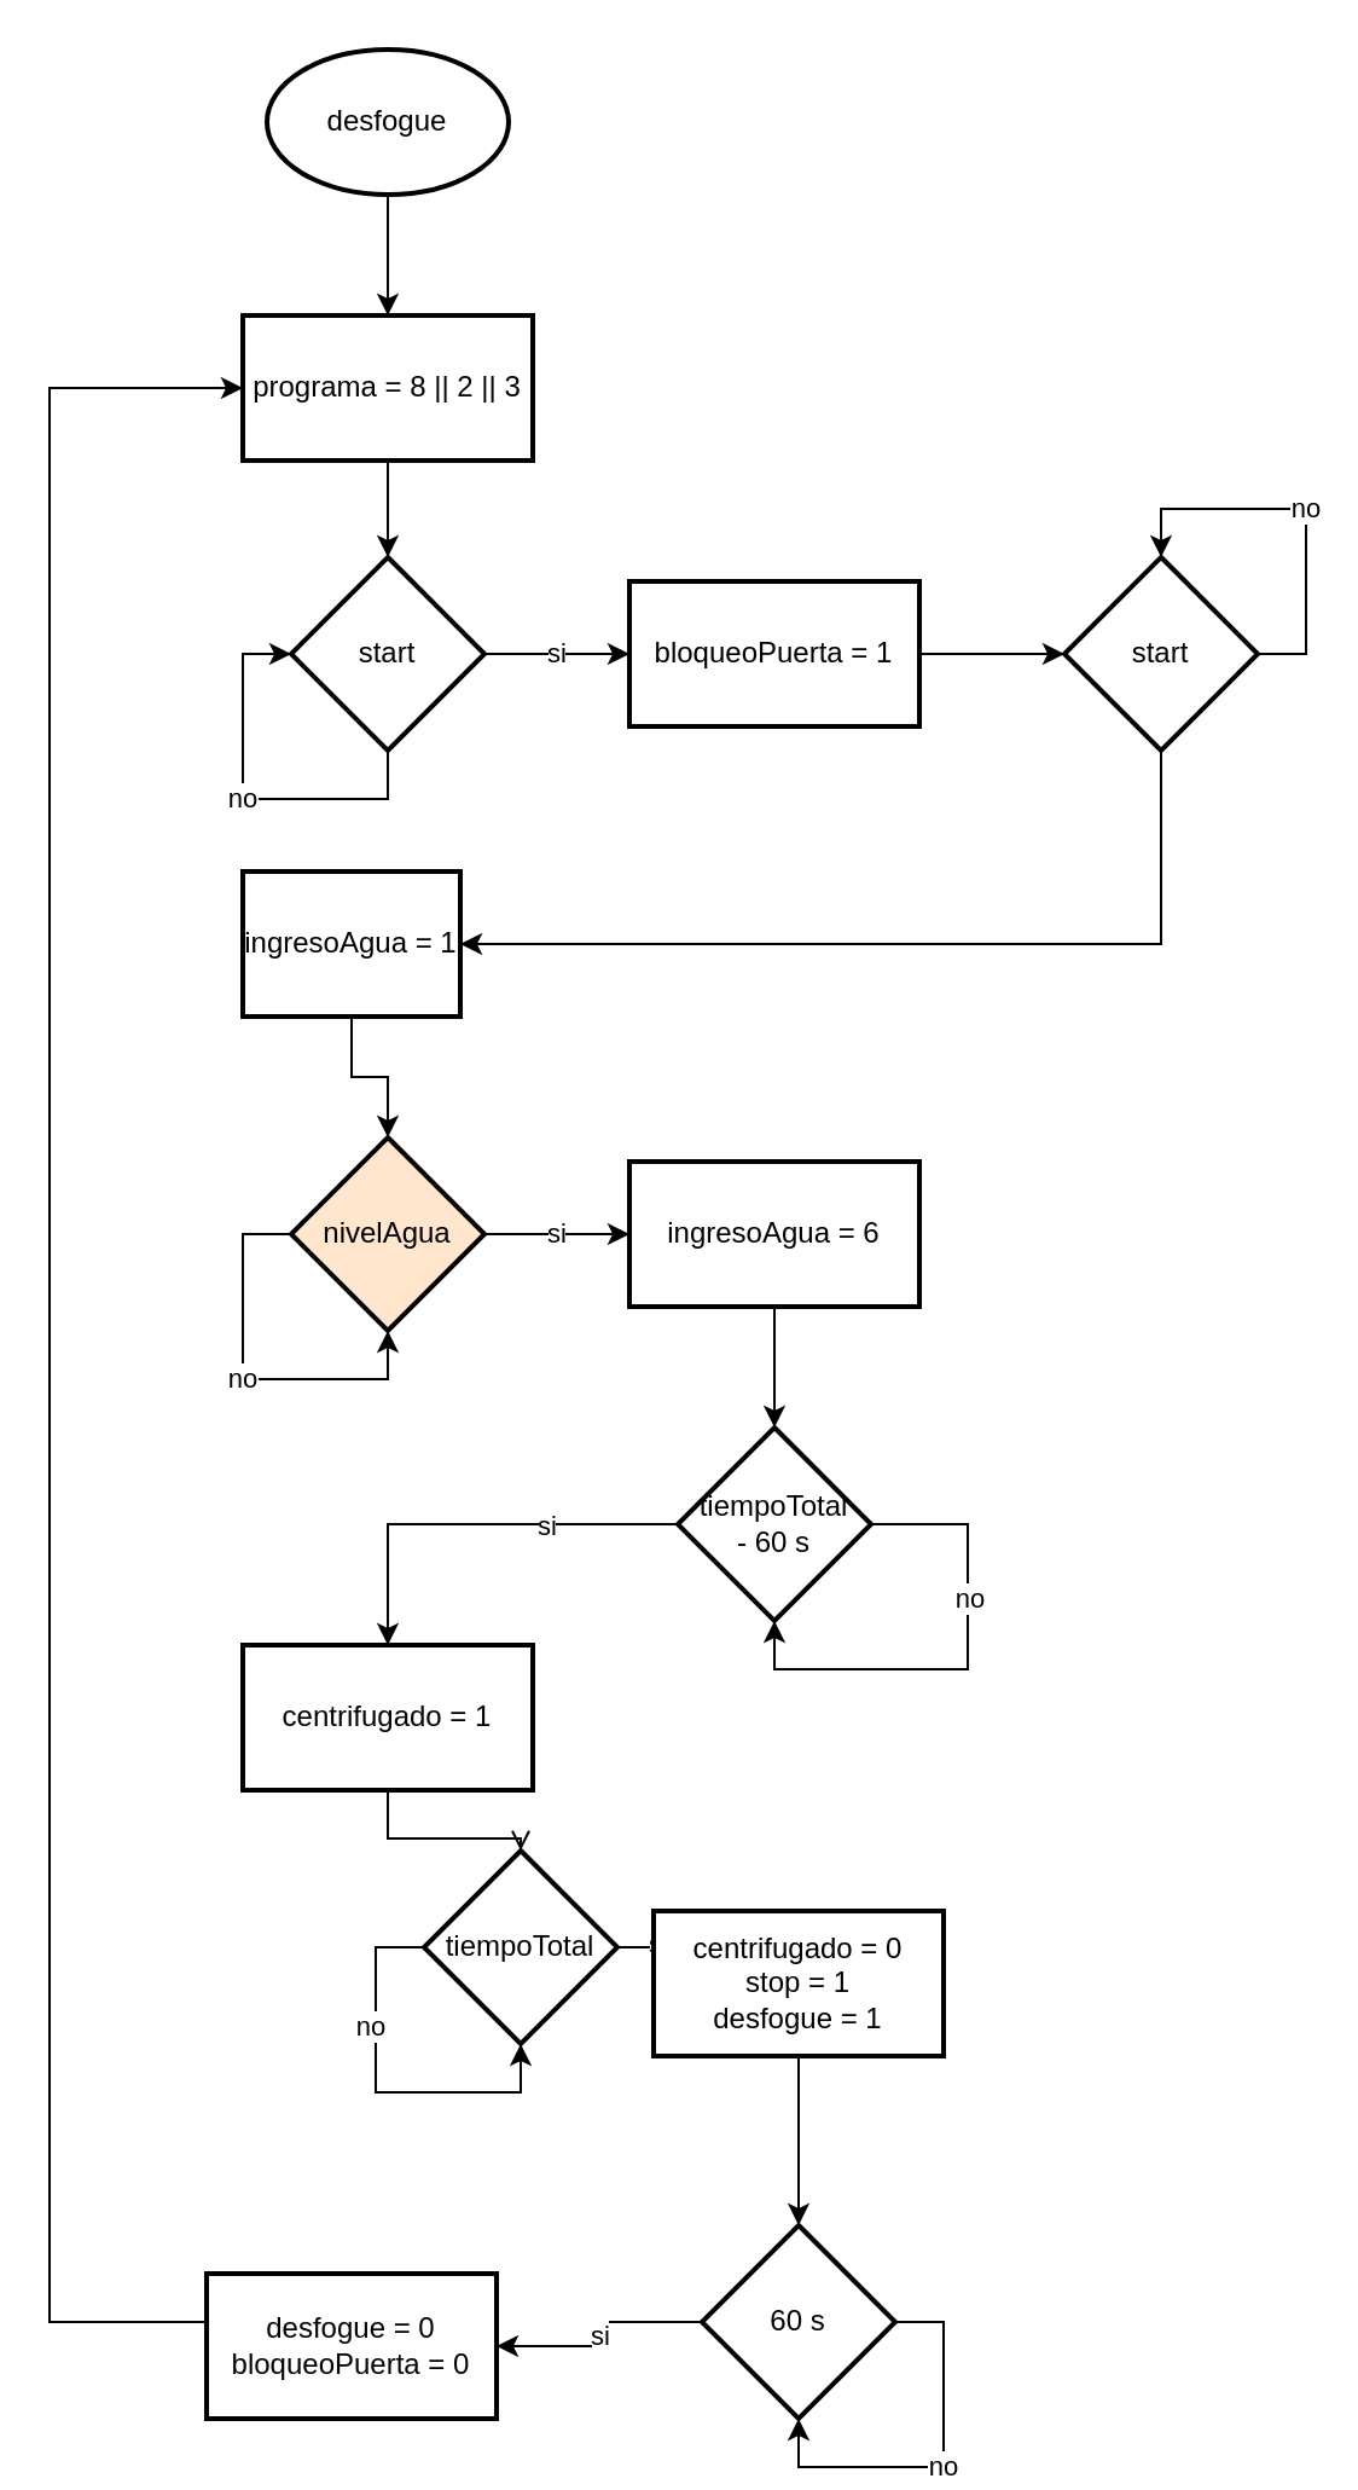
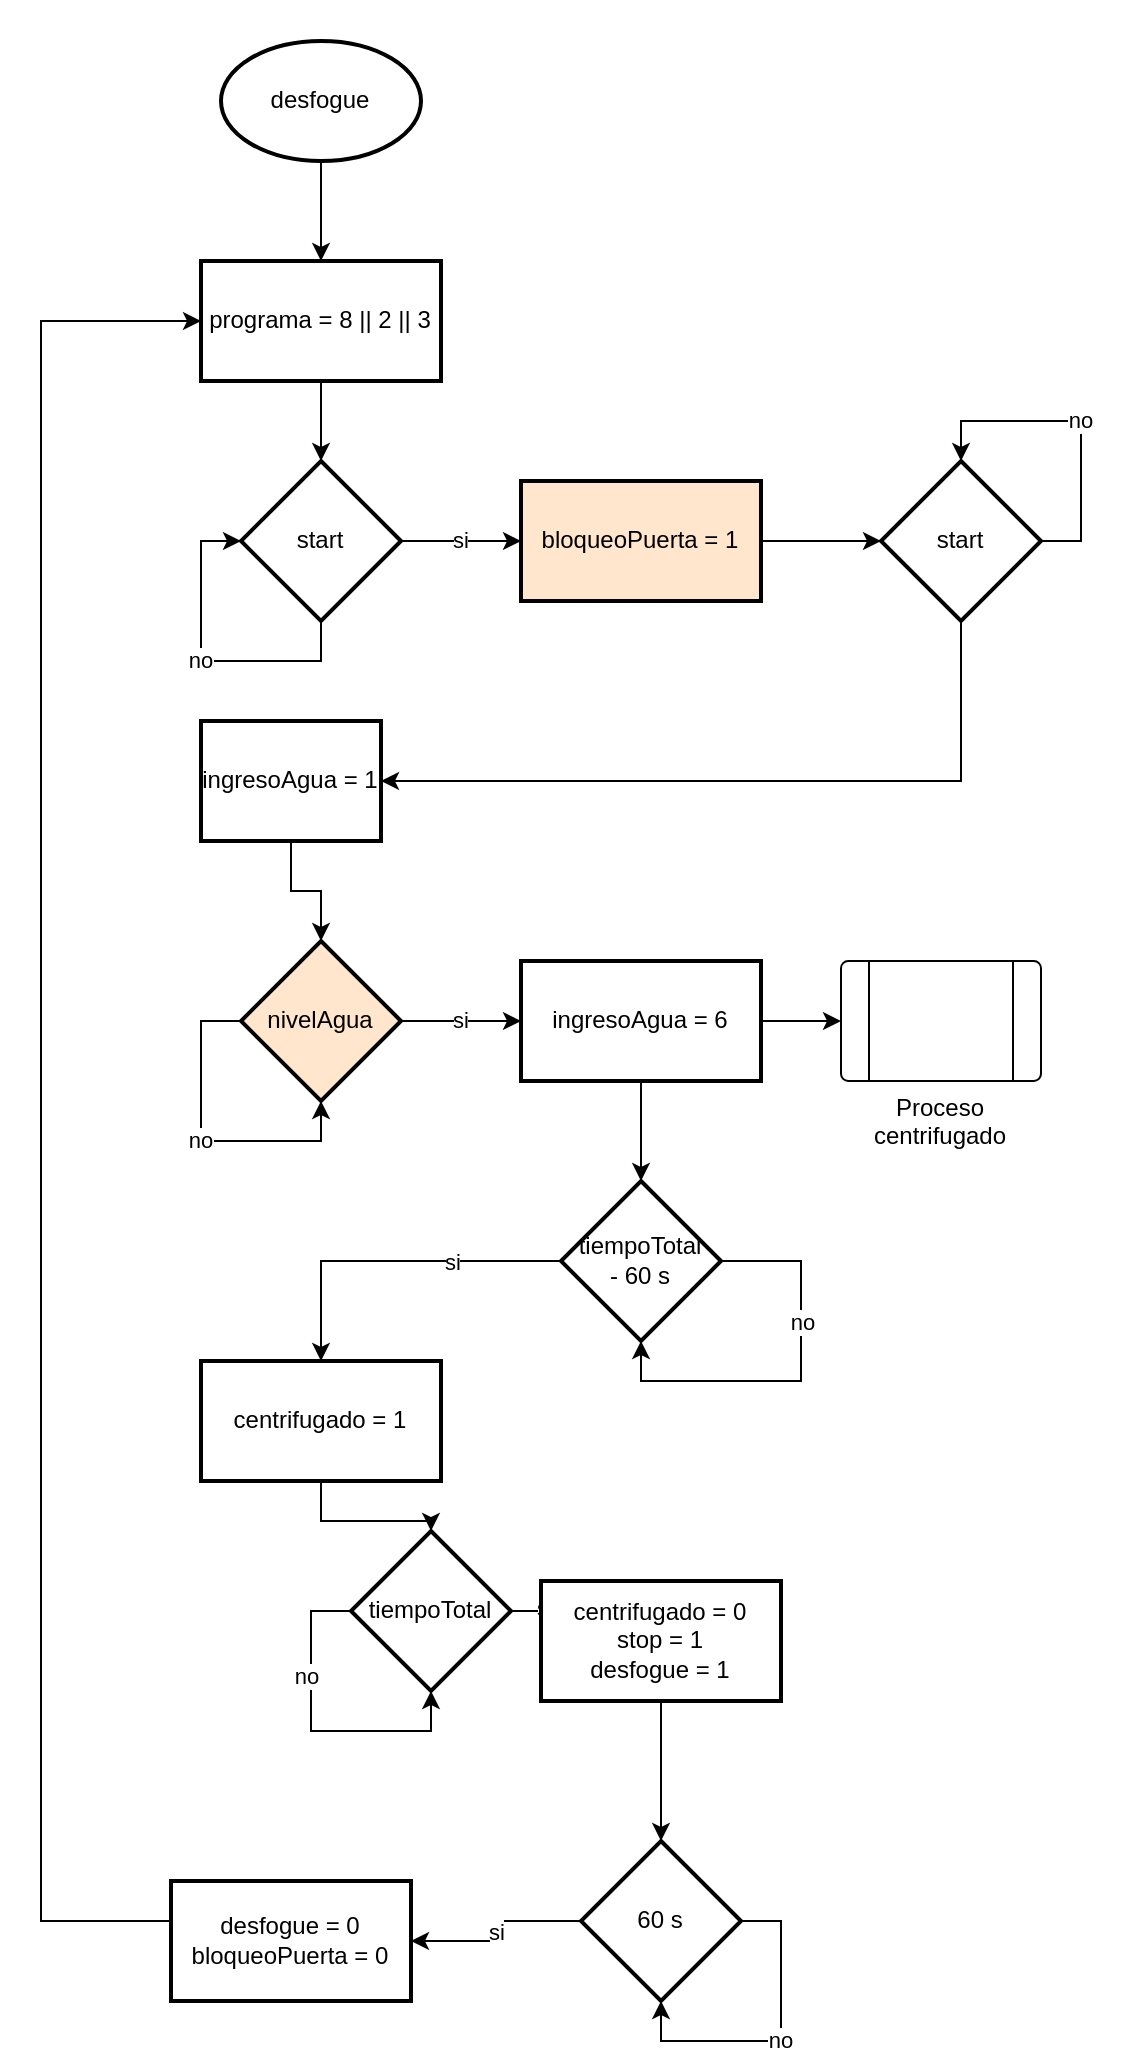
  <mxCell id="0" />
  <mxCell id="1" parent="0" />
  <mxCell id="2" value="si" style="edgeStyle=orthogonalEdgeStyle;rounded=0;orthogonalLoop=1;jettySize=auto;html=1;" edge="1" parent="1" source="3" target="35"><mxGeometry relative="1" as="geometry" /></mxCell>
  <mxCell id="3" value="start" style="strokeWidth=2;html=1;shape=mxgraph.flowchart.decision;whiteSpace=wrap;" vertex="1" parent="1"><mxGeometry x="120" y="230" width="80" height="80" as="geometry" /></mxCell>
  <mxCell id="4" value="" style="edgeStyle=orthogonalEdgeStyle;rounded=0;orthogonalLoop=1;jettySize=auto;html=1;" edge="1" parent="1" source="5" target="16"><mxGeometry relative="1" as="geometry" /></mxCell>
  <mxCell id="5" value="&lt;div&gt;ingresoAgua = 1&lt;/div&gt;" style="whiteSpace=wrap;html=1;strokeWidth=2;" vertex="1" parent="1"><mxGeometry x="100" y="360" width="90" height="60" as="geometry" /></mxCell>
  <mxCell id="6" value="" style="edgeStyle=orthogonalEdgeStyle;rounded=0;orthogonalLoop=1;jettySize=auto;html=1;" edge="1" parent="1" source="7" target="40"><mxGeometry relative="1" as="geometry" /></mxCell>
  <mxCell id="7" value="desfogue" style="strokeWidth=2;html=1;shape=mxgraph.flowchart.start_1;whiteSpace=wrap;" vertex="1" parent="1"><mxGeometry x="110" y="20" width="100" height="60" as="geometry" /></mxCell>
  <mxCell id="8" value="" style="edgeStyle=orthogonalEdgeStyle;rounded=0;orthogonalLoop=1;jettySize=auto;html=1;" edge="1" parent="1" source="10" target="14"><mxGeometry relative="1" as="geometry" /></mxCell>
  <mxCell id="9" value="si" style="edgeLabel;html=1;align=center;verticalAlign=middle;resizable=0;points=[];" vertex="1" connectable="0" parent="8"><mxGeometry x="-0.353" relative="1" as="geometry"><mxPoint as="offset" /></mxGeometry></mxCell>
  <mxCell id="10" value="tiempoTotal &lt;br&gt;- 60 s" style="rhombus;whiteSpace=wrap;html=1;strokeWidth=2;" vertex="1" parent="1"><mxGeometry x="280" y="590" width="80" height="80" as="geometry" /></mxCell>
  <mxCell id="11" style="edgeStyle=orthogonalEdgeStyle;rounded=0;orthogonalLoop=1;jettySize=auto;html=1;" edge="1" parent="1" target="10"><mxGeometry relative="1" as="geometry"><mxPoint x="360" y="630" as="sourcePoint" /><Array as="points"><mxPoint x="400" y="630" /><mxPoint x="400" y="690" /><mxPoint x="320" y="690" /></Array></mxGeometry></mxCell>
  <mxCell id="12" value="no" style="edgeLabel;html=1;align=center;verticalAlign=middle;resizable=0;points=[];" vertex="1" connectable="0" parent="11"><mxGeometry x="-0.43" relative="1" as="geometry"><mxPoint y="13" as="offset" /></mxGeometry></mxCell>
- <mxCell id="13" value="" style="edgeStyle=orthogonalEdgeStyle;rounded=0;orthogonalLoop=1;jettySize=auto;html=1;endArrow=open;" edge="1" parent="1" source="14" target="24"><mxGeometry relative="1" as="geometry" /></mxCell>
+ <mxCell id="13" value="" style="edgeStyle=orthogonalEdgeStyle;rounded=0;orthogonalLoop=1;jettySize=auto;html=1;" edge="1" parent="1" source="14" target="24"><mxGeometry relative="1" as="geometry" /></mxCell>
  <mxCell id="14" value="centrifugado = 1" style="whiteSpace=wrap;html=1;strokeWidth=2;" vertex="1" parent="1"><mxGeometry x="100" y="680" width="120" height="60" as="geometry" /></mxCell>
  <mxCell id="15" value="si" style="edgeStyle=orthogonalEdgeStyle;rounded=0;orthogonalLoop=1;jettySize=auto;html=1;" edge="1" parent="1" source="16" target="20"><mxGeometry relative="1" as="geometry" /></mxCell>
  <mxCell id="16" value="nivelAgua" style="rhombus;whiteSpace=wrap;html=1;strokeWidth=2;fillColor=#ffe6cc;" vertex="1" parent="1"><mxGeometry x="120" y="470" width="80" height="80" as="geometry" /></mxCell>
  <mxCell id="17" value="no" style="edgeStyle=orthogonalEdgeStyle;rounded=0;orthogonalLoop=1;jettySize=auto;html=1;exitX=0;exitY=0.5;exitDx=0;exitDy=0;entryX=0.5;entryY=1;entryDx=0;entryDy=0;" edge="1" parent="1" source="16" target="16"><mxGeometry relative="1" as="geometry" /></mxCell>
+ <mxCell id="18" value="" style="edgeStyle=orthogonalEdgeStyle;rounded=0;orthogonalLoop=1;jettySize=auto;html=1;" edge="1" parent="1" source="20" target="21"><mxGeometry relative="1" as="geometry" /></mxCell>
  <mxCell id="19" value="" style="edgeStyle=orthogonalEdgeStyle;rounded=0;orthogonalLoop=1;jettySize=auto;html=1;" edge="1" parent="1" source="20" target="10"><mxGeometry relative="1" as="geometry" /></mxCell>
  <mxCell id="20" value="ingresoAgua = 6" style="whiteSpace=wrap;html=1;strokeWidth=2;" vertex="1" parent="1"><mxGeometry x="260" y="480" width="120" height="60" as="geometry" /></mxCell>
+ <mxCell id="21" value="Proceso centrifugado" style="verticalLabelPosition=bottom;verticalAlign=top;html=1;shape=process;whiteSpace=wrap;rounded=1;size=0.14;arcSize=6;" vertex="1" parent="1"><mxGeometry x="420" y="480" width="100" height="60" as="geometry" /></mxCell>
  <mxCell id="22" value="" style="edgeStyle=orthogonalEdgeStyle;rounded=0;orthogonalLoop=1;jettySize=auto;html=1;" edge="1" source="24" target="26" parent="1"><mxGeometry relative="1" as="geometry" /></mxCell>
  <mxCell id="23" value="si" style="edgeLabel;html=1;align=center;verticalAlign=middle;resizable=0;points=[];" vertex="1" connectable="0" parent="22"><mxGeometry x="-0.083" y="2" relative="1" as="geometry"><mxPoint as="offset" /></mxGeometry></mxCell>
  <mxCell id="24" value="tiempoTotal" style="rhombus;whiteSpace=wrap;html=1;strokeWidth=2;" vertex="1" parent="1"><mxGeometry x="175" y="765" width="80" height="80" as="geometry" /></mxCell>
  <mxCell id="25" value="" style="edgeStyle=orthogonalEdgeStyle;rounded=0;orthogonalLoop=1;jettySize=auto;html=1;" edge="1" parent="1" source="26" target="30"><mxGeometry relative="1" as="geometry" /></mxCell>
  <mxCell id="26" value="&lt;div&gt;centrifugado = 0&lt;/div&gt;stop = 1&lt;div&gt;desfogue = 1&lt;/div&gt;" style="whiteSpace=wrap;html=1;strokeWidth=2;" vertex="1" parent="1"><mxGeometry x="270" y="790" width="120" height="60" as="geometry" /></mxCell>
  <mxCell id="27" style="edgeStyle=orthogonalEdgeStyle;rounded=0;orthogonalLoop=1;jettySize=auto;html=1;exitX=0;exitY=0.5;exitDx=0;exitDy=0;" edge="1" parent="1" source="24" target="24"><mxGeometry relative="1" as="geometry" /></mxCell>
  <mxCell id="28" value="no" style="edgeLabel;html=1;align=center;verticalAlign=middle;resizable=0;points=[];" vertex="1" connectable="0" parent="27"><mxGeometry x="-0.352" y="-3" relative="1" as="geometry"><mxPoint as="offset" /></mxGeometry></mxCell>
  <mxCell id="29" value="si" style="edgeStyle=orthogonalEdgeStyle;rounded=0;orthogonalLoop=1;jettySize=auto;html=1;" edge="1" parent="1" source="30" target="32"><mxGeometry relative="1" as="geometry" /></mxCell>
  <mxCell id="30" value="60 s" style="rhombus;whiteSpace=wrap;html=1;strokeWidth=2;" vertex="1" parent="1"><mxGeometry x="290" y="920" width="80" height="80" as="geometry" /></mxCell>
  <mxCell id="31" style="edgeStyle=orthogonalEdgeStyle;rounded=0;orthogonalLoop=1;jettySize=auto;html=1;exitX=0;exitY=0.5;exitDx=0;exitDy=0;entryX=0;entryY=0.5;entryDx=0;entryDy=0;" edge="1" parent="1" source="32" target="40"><mxGeometry relative="1" as="geometry"><mxPoint x="-20" y="190" as="targetPoint" /><Array as="points"><mxPoint x="20" y="960" /><mxPoint x="20" y="160" /></Array></mxGeometry></mxCell>
  <mxCell id="32" value="desfogue = 0&lt;div&gt;bloqueoPuerta = 0&lt;/div&gt;" style="whiteSpace=wrap;html=1;strokeWidth=2;" vertex="1" parent="1"><mxGeometry x="85" y="940" width="120" height="60" as="geometry" /></mxCell>
  <mxCell id="33" value="no" style="edgeStyle=orthogonalEdgeStyle;rounded=0;orthogonalLoop=1;jettySize=auto;html=1;exitX=1;exitY=0.5;exitDx=0;exitDy=0;entryX=0.5;entryY=1;entryDx=0;entryDy=0;" edge="1" parent="1" source="30" target="30"><mxGeometry relative="1" as="geometry" /></mxCell>
  <mxCell id="34" value="" style="edgeStyle=orthogonalEdgeStyle;rounded=0;orthogonalLoop=1;jettySize=auto;html=1;" edge="1" parent="1" source="35" target="37"><mxGeometry relative="1" as="geometry" /></mxCell>
- <mxCell id="35" value="bloqueoPuerta = 1" style="whiteSpace=wrap;html=1;strokeWidth=2;" vertex="1" parent="1"><mxGeometry x="260" y="240" width="120" height="60" as="geometry" /></mxCell>
+ <mxCell id="35" value="bloqueoPuerta = 1" style="whiteSpace=wrap;html=1;strokeWidth=2;fillColor=#ffe6cc;" vertex="1" parent="1"><mxGeometry x="260" y="240" width="120" height="60" as="geometry" /></mxCell>
  <mxCell id="36" style="edgeStyle=orthogonalEdgeStyle;rounded=0;orthogonalLoop=1;jettySize=auto;html=1;exitX=0.5;exitY=1;exitDx=0;exitDy=0;entryX=1;entryY=0.5;entryDx=0;entryDy=0;" edge="1" parent="1" source="37" target="5"><mxGeometry relative="1" as="geometry" /></mxCell>
  <mxCell id="37" value="start" style="rhombus;whiteSpace=wrap;html=1;strokeWidth=2;" vertex="1" parent="1"><mxGeometry x="440" y="230" width="80" height="80" as="geometry" /></mxCell>
  <mxCell id="38" value="no" style="edgeStyle=orthogonalEdgeStyle;rounded=0;orthogonalLoop=1;jettySize=auto;html=1;exitX=1;exitY=0.5;exitDx=0;exitDy=0;entryX=0.5;entryY=0;entryDx=0;entryDy=0;" edge="1" parent="1" source="37" target="37"><mxGeometry relative="1" as="geometry"><Array as="points"><mxPoint x="540" y="270" /><mxPoint x="540" y="210" /><mxPoint x="480" y="210" /></Array></mxGeometry></mxCell>
  <mxCell id="39" value="" style="edgeStyle=orthogonalEdgeStyle;rounded=0;orthogonalLoop=1;jettySize=auto;html=1;" edge="1" parent="1" source="40" target="3"><mxGeometry relative="1" as="geometry" /></mxCell>
  <mxCell id="40" value="programa = 8 || 2 || 3" style="whiteSpace=wrap;html=1;strokeWidth=2;" vertex="1" parent="1"><mxGeometry x="100" y="130" width="120" height="60" as="geometry" /></mxCell>
  <mxCell id="41" value="no" style="edgeStyle=orthogonalEdgeStyle;rounded=0;orthogonalLoop=1;jettySize=auto;html=1;exitX=0.5;exitY=1;exitDx=0;exitDy=0;exitPerimeter=0;entryX=0;entryY=0.5;entryDx=0;entryDy=0;entryPerimeter=0;" edge="1" parent="1" source="3" target="3"><mxGeometry relative="1" as="geometry"><Array as="points"><mxPoint x="160" y="330" /><mxPoint x="100" y="330" /><mxPoint x="100" y="270" /></Array></mxGeometry></mxCell>
